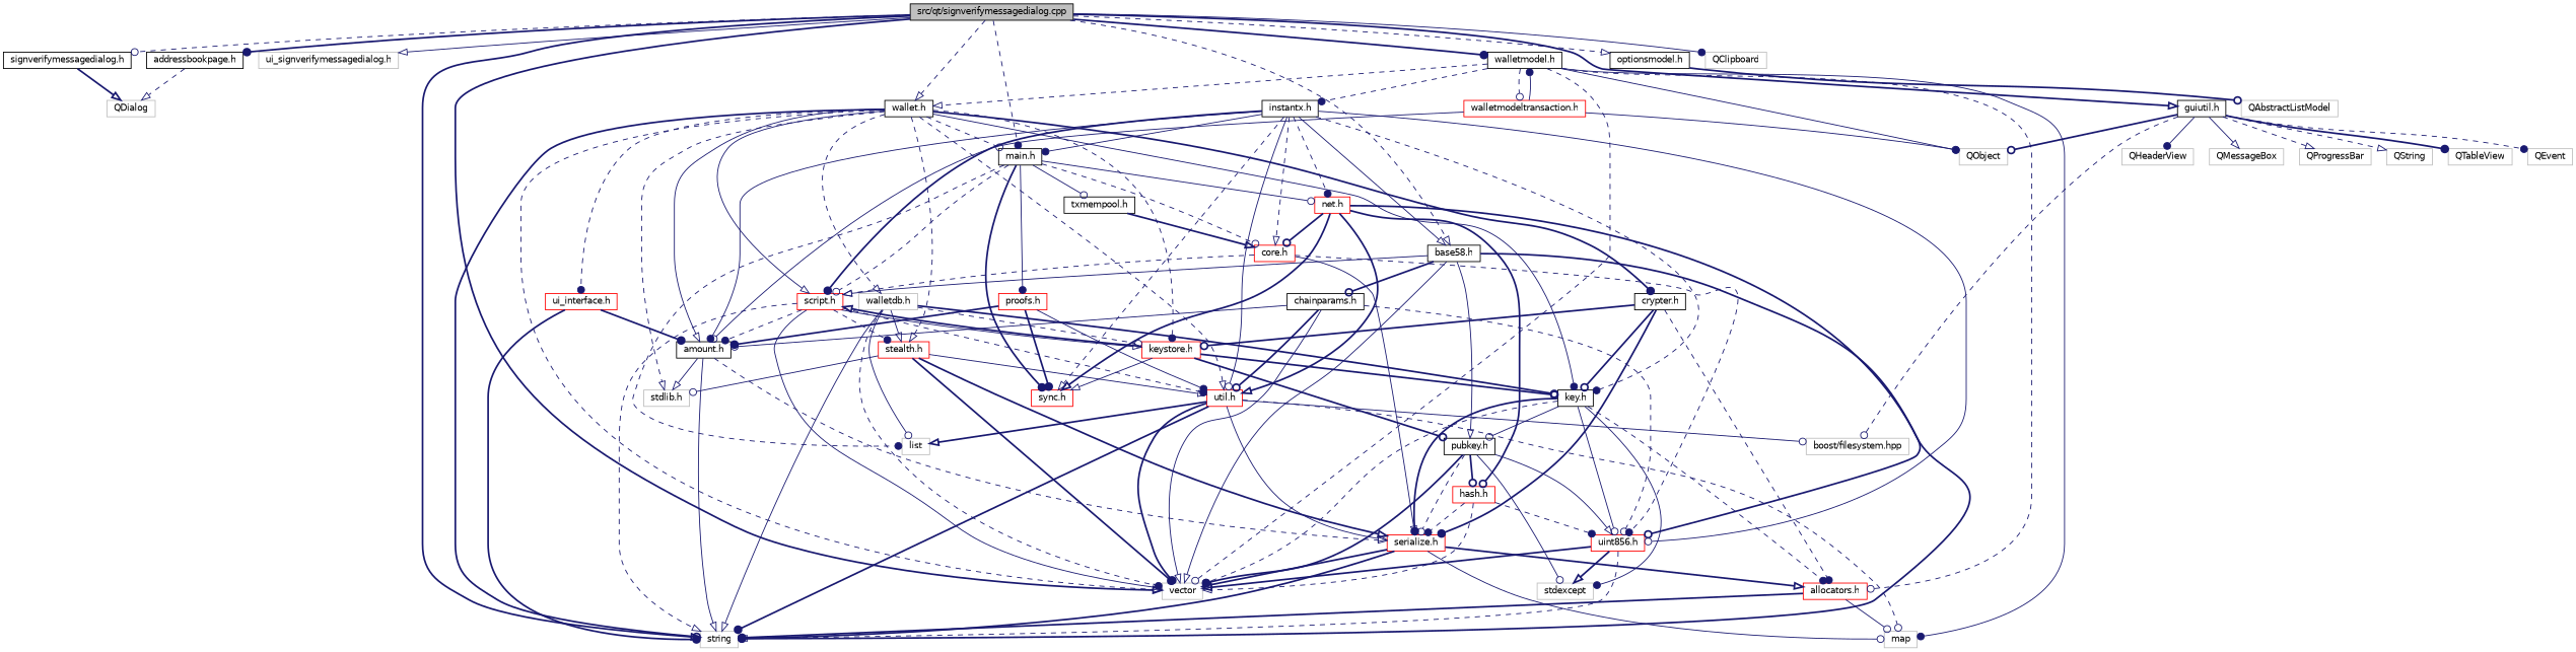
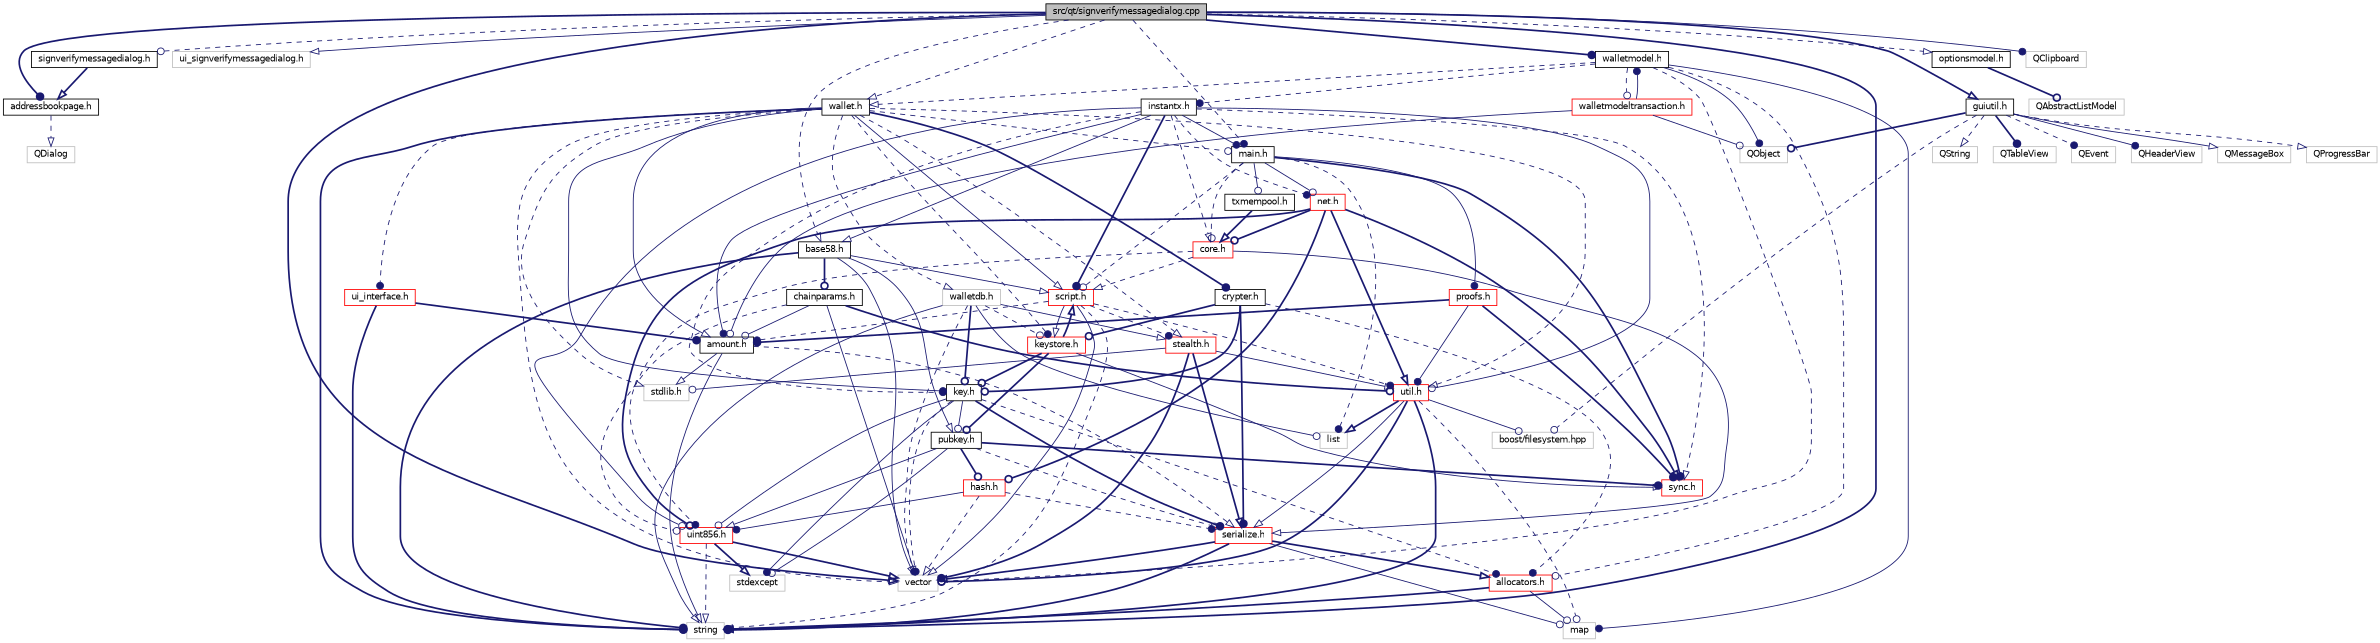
  digraph {
    node [color=grey75 fillcolor=white fontname=Helvetica fontsize=10 shape=record style=filled]
    edge [arrowhead=onormal color=midnightblue fontname=Helvetica fontsize=10 labelfontname=Helvetica labelfontsize=10 style=dashed]
    n1 [color=black fillcolor=grey75 fontcolor=black height=0.2 label="src/qt/signverifymessagedialog.cpp" width=0.4]
    n2 [color=black height=0.2 label="signverifymessagedialog.h" width=0.4]
    n3 [height=0.2 label="ui_signverifymessagedialog.h" width=0.4]
    n4 [color=black height=0.2 label="addressbookpage.h" width=0.4]
    n5 [color=black height=0.2 label="base58.h" width=0.4]
    n6 [height=0.2 label=string width=0.4]
    n7 [height=0.2 label=vector width=0.4]
    n8 [color=black height=0.2 label="guiutil.h" width=0.4]
    n9 [color=black height=0.2 label="wallet.h" width=0.4]
    n10 [color=black height=0.2 label="main.h" width=0.4]
    n11 [color=black height=0.2 label="optionsmodel.h" width=0.4]
    n12 [color=black height=0.2 label="walletmodel.h" width=0.4]
    n13 [height=0.2 label=QClipboard width=0.4]
    n14 [height=0.2 label=QDialog width=0.4]
    n15 [color=black height=0.2 label="chainparams.h" width=0.4]
    n16 [color=black height=0.2 label="pubkey.h" width=0.4]
    n17 [color=red height=0.2 label="script.h" width=0.4]
    n18 [height=0.2 label="boost/filesystem.hpp" width=0.4]
    n19 [height=0.2 label=QEvent width=0.4]
    n20 [height=0.2 label=QHeaderView width=0.4]
    n21 [height=0.2 label=QMessageBox width=0.4]
    n22 [height=0.2 label=QObject width=0.4]
    n23 [height=0.2 label=QProgressBar width=0.4]
    n24 [height=0.2 label=QString width=0.4]
    n25 [height=0.2 label=QTableView width=0.4]
    n26 [color=red height=0.2 label="util.h" width=0.4]
    n27 [color=black height=0.2 label="amount.h" width=0.4]
    n28 [height=0.2 label="stdlib.h" width=0.4]
    n29 [color=red height=0.2 label="keystore.h" width=0.4]
    n30 [color=red height=0.2 label="stealth.h" width=0.4]
    n31 [color=black height=0.2 label="key.h" width=0.4]
    n32 [height=0.2 label="walletdb.h" width=0.4]
    n33 [color=black height=0.2 label="crypter.h" width=0.4]
    n34 [color=red height=0.2 label="ui_interface.h" width=0.4]
    n35 [height=0.2 label=list width=0.4]
    n36 [color=red height=0.2 label="sync.h" width=0.4]
    n37 [color=red height=0.2 label="proofs.h" width=0.4]
    n38 [color=red height=0.2 label="core.h" width=0.4]
    n39 [color=black height=0.2 label="txmempool.h" width=0.4]
    n40 [color=red height=0.2 label="net.h" width=0.4]
    n41 [height=0.2 label=QAbstractListModel width=0.4]
    n42 [height=0.2 label=map width=0.4]
    n43 [color=red height=0.2 label="allocators.h" width=0.4]
    n44 [color=red height=0.2 label="walletmodeltransaction.h" width=0.4]
    n45 [color=black height=0.2 label="instantx.h" width=0.4]
    n46 [color=red height=0.2 label="uint856.h" width=0.4]
    n47 [height=0.2 label=stdexcept width=0.4]
    n48 [color=red height=0.2 label="serialize.h" width=0.4]
    n49 [color=red height=0.2 label="hash.h" width=0.4]
    n1 -> n2 [arrowhead=odot]
    n1 -> n3 [style=solid]
    n1 -> n4 [arrowhead=dot style=bold]
    n1 -> n5
    n1 -> n6 [style=bold]
    n1 -> n7 [style=bold]
    n1 -> n8 [style=bold]
    n1 -> n9
    n1 -> n10 [arrowhead=dot]
    n1 -> n11
    n1 -> n12 [arrowhead=dot style=bold]
    n1 -> n13 [arrowhead=dot style=solid]
-   n2 -> n14 [style=bold]
+   n2 -> n4 [style=bold]
    n4 -> n14
    n5 -> n6 [arrowhead=dot style=bold]
    n5 -> n7 [style=solid]
    n5 -> n15 [arrowhead=odot style=bold]
    n5 -> n16 [style=solid]
    n5 -> n17 [style=solid]
    n8 -> n18 [arrowhead=odot]
    n8 -> n19 [arrowhead=dot]
    n8 -> n20 [arrowhead=dot style=solid]
    n8 -> n21 [style=solid]
    n8 -> n22 [arrowhead=odot style=bold]
    n8 -> n23
    n8 -> n24
    n8 -> n25 [arrowhead=dot style=bold]
    n9 -> n6 [arrowhead=odot style=bold]
    n9 -> n7
    n9 -> n10 [arrowhead=odot]
    n9 -> n17 [style=solid]
    n9 -> n26
    n9 -> n27 [style=solid]
    n9 -> n28
    n9 -> n29 [arrowhead=dot]
    n9 -> n30
    n9 -> n31 [arrowhead=dot style=solid]
    n9 -> n32
    n9 -> n33 [arrowhead=dot style=bold]
    n9 -> n34 [arrowhead=dot]
    n10 -> n17 [arrowhead=odot]
    n10 -> n35 [arrowhead=dot]
    n10 -> n36 [arrowhead=dot style=bold]
    n10 -> n37 [arrowhead=dot style=solid]
    n10 -> n38 [arrowhead=odot]
    n10 -> n39 [arrowhead=odot style=solid]
    n10 -> n40 [arrowhead=odot style=solid]
    n11 -> n41 [arrowhead=odot style=bold]
    n12 -> n7 [arrowhead=odot]
    n12 -> n9
    n12 -> n22 [arrowhead=dot style=solid]
    n12 -> n42 [arrowhead=dot style=solid]
    n12 -> n43 [arrowhead=odot]
    n12 -> n44 [arrowhead=odot]
    n12 -> n45 [arrowhead=dot]
    n15 -> n7 [style=solid]
    n15 -> n26 [arrowhead=odot style=bold]
    n15 -> n27 [arrowhead=odot style=solid]
    n15 -> n46 [arrowhead=odot]
-   n16 -> n7 [arrowhead=dot style=bold]
+   n16 -> n36 [arrowhead=dot style=bold]
    n16 -> n46 [style=solid]
    n16 -> n47 [arrowhead=odot style=solid]
    n16 -> n48 [arrowhead=odot]
    n16 -> n49 [arrowhead=odot style=bold]
    n17 -> n6
    n17 -> n7 [style=solid]
    n17 -> n26 [arrowhead=dot]
    n17 -> n27 [arrowhead=dot]
    n17 -> n29 [style=solid]
    n17 -> n30 [arrowhead=dot]
    n26 -> n6 [arrowhead=dot style=bold]
    n26 -> n7 [arrowhead=odot style=bold]
    n26 -> n18 [arrowhead=odot style=solid]
    n26 -> n35 [style=bold]
    n26 -> n42 [arrowhead=odot]
    n26 -> n48 [style=solid]
    n27 -> n6 [style=solid]
    n27 -> n28 [style=solid]
    n27 -> n48
    n29 -> n16 [arrowhead=odot style=bold]
    n29 -> n17 [style=bold]
    n29 -> n31 [arrowhead=odot style=bold]
    n29 -> n36 [style=solid]
    n30 -> n7 [arrowhead=dot style=bold]
    n30 -> n26 [style=solid]
    n30 -> n28 [arrowhead=odot style=solid]
    n30 -> n48 [style=bold]
    n31 -> n7 [arrowhead=dot]
    n31 -> n16 [arrowhead=odot style=solid]
    n31 -> n43 [arrowhead=dot]
    n31 -> n46 [arrowhead=odot style=solid]
    n31 -> n47 [arrowhead=dot style=solid]
    n31 -> n48 [arrowhead=dot style=bold]
    n32 -> n6 [style=solid]
    n32 -> n7 [arrowhead=dot]
    n32 -> n29 [arrowhead=odot]
    n32 -> n30 [style=solid]
    n32 -> n31 [arrowhead=odot style=bold]
    n32 -> n35 [arrowhead=odot style=solid]
    n33 -> n29 [arrowhead=odot style=bold]
    n33 -> n31 [arrowhead=odot style=bold]
    n33 -> n43 [arrowhead=dot]
    n33 -> n48 [arrowhead=dot style=bold]
    n34 -> n6 [arrowhead=dot style=bold]
    n34 -> n27 [arrowhead=dot style=bold]
    n37 -> n26 [arrowhead=dot style=solid]
    n37 -> n27 [arrowhead=dot style=bold]
    n37 -> n36 [arrowhead=dot style=bold]
    n38 -> n17
    n38 -> n46 [arrowhead=dot]
    n38 -> n48 [style=solid]
    n39 -> n38 [style=bold]
    n40 -> n26 [style=bold]
    n40 -> n36 [style=bold]
    n40 -> n38 [arrowhead=odot style=bold]
    n40 -> n46 [arrowhead=odot style=bold]
    n40 -> n49 [arrowhead=odot style=bold]
    n43 -> n6 [arrowhead=odot style=bold]
    n43 -> n42 [arrowhead=odot style=solid]
    n44 -> n12 [arrowhead=dot style=solid]
    n44 -> n22 [arrowhead=odot style=solid]
    n44 -> n27 [arrowhead=odot style=solid]
    n45 -> n5 [style=solid]
    n45 -> n10 [arrowhead=dot style=solid]
    n45 -> n17 [arrowhead=dot style=bold]
    n45 -> n26 [arrowhead=odot style=solid]
    n45 -> n27 [arrowhead=dot style=solid]
    n45 -> n31 [arrowhead=dot]
    n45 -> n36
    n45 -> n38
    n45 -> n40 [arrowhead=dot]
    n45 -> n46 [arrowhead=odot style=solid]
    n46 -> n6
    n46 -> n7 [style=bold]
    n46 -> n47 [style=bold]
    n48 -> n6 [arrowhead=odot style=bold]
    n48 -> n7 [style=bold]
    n48 -> n42 [arrowhead=odot style=solid]
    n48 -> n43 [style=bold]
    n49 -> n7
-   n49 -> n46 [arrowhead=dot]
+   n49 -> n46 [arrowhead=dot style=solid]
    n49 -> n48 [arrowhead=dot]
  }
